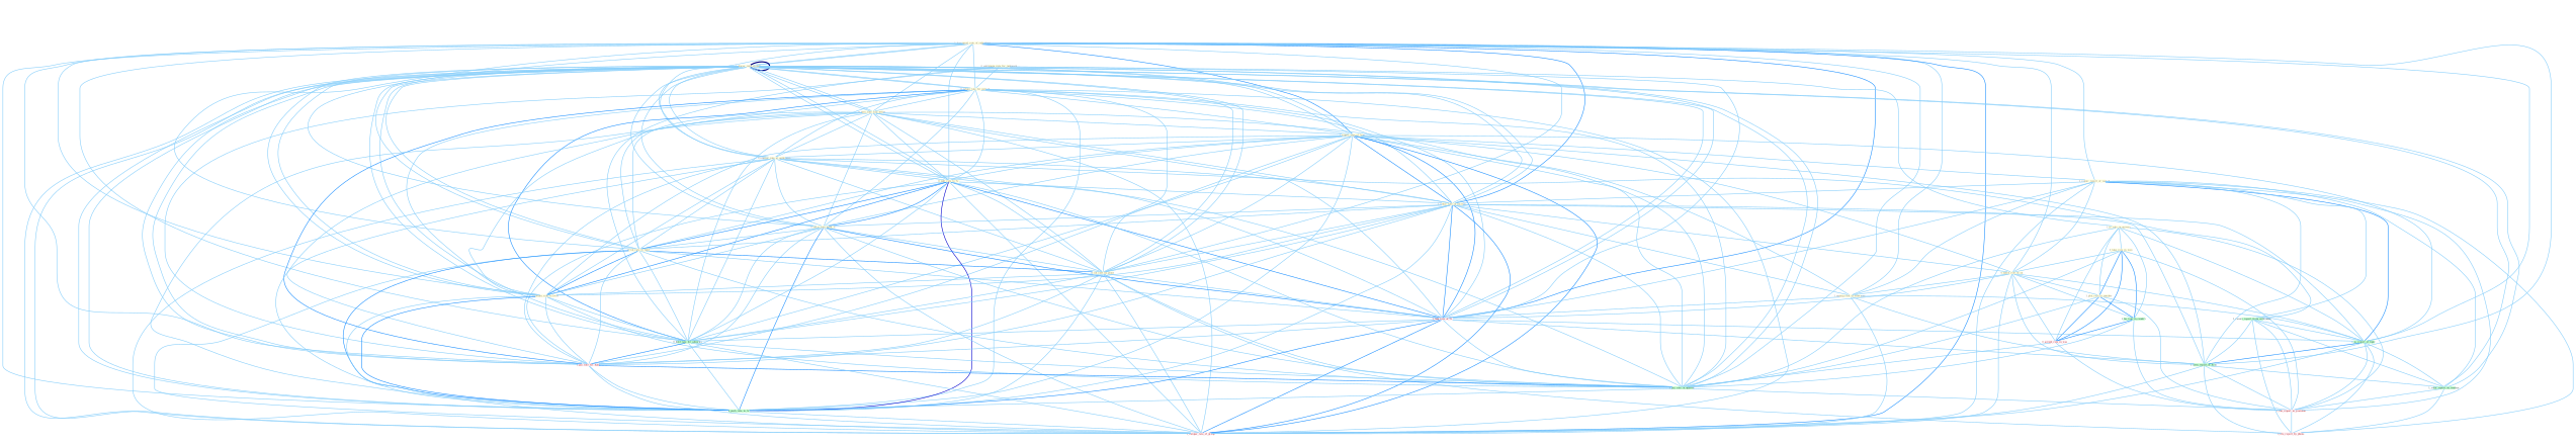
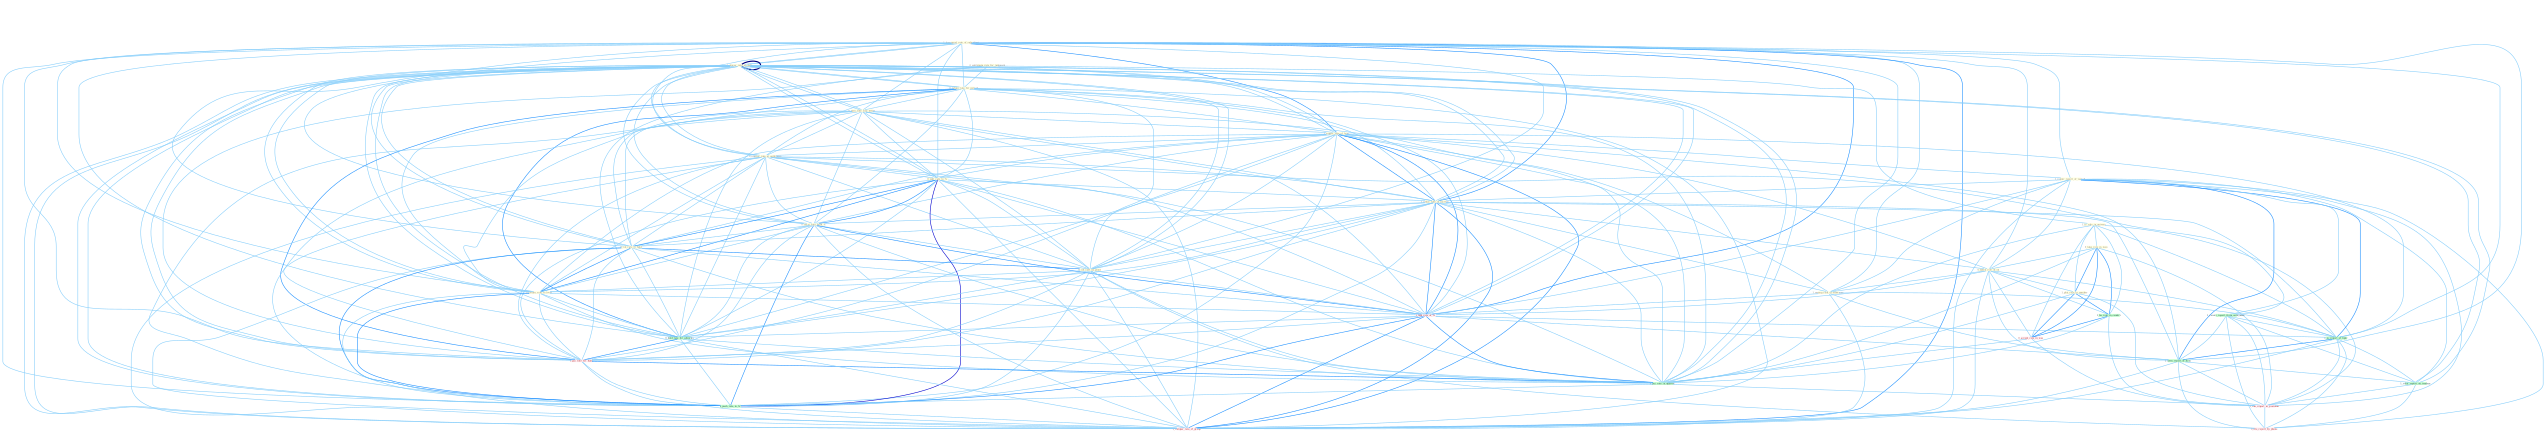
  graph {
    node [color="#ffffe0" fixedsize=true fontcolor="#8b7d6b" fontsize=4 shape=polygon style=filled]
    edge [color="#87cefa" w=1]
    "1_downgrad_rate_of_subsidiari " [height=.06 width=.5]
    "0_entitynam_rule_for_judgment " [height=.06 width=.5]
    "1_lower_rate_on_debt " [height=.06 width=.5]
    "0_retain_rate_for_period " [height=.06 width=.5]
    "0_turn_rate_sinc_debut " [height=.06 width=.5]
    "1_is_rule_in_univers " [height=.06 width=.5]
    "0_take_role_in_issu " [height=.06 width=.5]
    "1_expect_rate_of_loan " [height=.06 width=.5]
    "0_improv_rate_at_entitynam " [height=.06 width=.5]
    "0_pull_rate_to_% " [height=.06 width=.5]
    "1_requir_report_of_varieti " [height=.06 width=.5]
    "1_reduc_rate_of_increas " [height=.06 width=.5]
    "0_taken_role_of_on " [height=.06 width=.5]
    "1_plai_role_in_number " [height=.06 width=.5]
    "0_carri_rate_with_% " [height=.06 width=.5]
    "0_cut_rate_to_hold " [height=.06 width=.5]
    "0_cut_rate_by_point " [height=.06 width=.5]
    "0_return_rate_to_level " [height=.06 width=.5]
    "1_manag_risk_of_othernum " [height=.06 width=.5]
    "1_had_rate_of_% " [color="#fff0f5" fontcolor="#b22222" height=.06 width=.5]
    "0_accept_role_in_wai " [color="#fff0f5" fontcolor="#b22222" height=.06 width=.5]
    "1_pai_rate_for_fund " [color="#fff0f5" fontcolor="#b22222" height=.06 width=.5]
    "0_ran_report_in_yearnum " [color="#fff0f5" fontcolor="#b22222" height=.06 width=.5]
    "0_file_report_by_phone " [color="#fff0f5" fontcolor="#b22222" height=.06 width=.5]
    "1_compar_rate_of_group " [color="#fff0f5" fontcolor="#b22222" height=.06 width=.5]
    "1_is_report_of_topic " [color="#BDFCC9" fontcolor="#2f4f4f" height=.06 width=.5]
    "0_hold_rate_for_advertis " [color="#BDFCC9" fontcolor="#2f4f4f" height=.06 width=.5]
    "1_been_report_of_firm " [color="#BDFCC9" fontcolor="#2f4f4f" height=.06 width=.5]
    "0_pai_rate_in_quarter " [color="#BDFCC9" fontcolor="#2f4f4f" height=.06 width=.5]
    "0_push_rate_to_% " [color="#BDFCC9" fontcolor="#2f4f4f" height=.06 width=.5]
    "1_relai_report_on_tendenc " [color="#BDFCC9" fontcolor="#2f4f4f" height=.06 width=.5]
    "1_ha_role_in_countri " [color="#BDFCC9" fontcolor="#2f4f4f" height=.06 width=.5]
    "1_receiv_report_from_entitynam " [color="#BDFCC9" fontcolor="#2f4f4f" height=.06 width=.5]
    subgraph sub_1 {
      "1_downgrad_rate_of_subsidiari "
      "0_entitynam_rule_for_judgment "
      "1_lower_rate_on_debt "
      "0_retain_rate_for_period "
      "0_turn_rate_sinc_debut "
      "1_is_rule_in_univers "
      "0_take_role_in_issu "
      "1_expect_rate_of_loan "
      "0_improv_rate_at_entitynam "
      "0_pull_rate_to_% "
      "1_requir_report_of_varieti "
      "1_reduc_rate_of_increas "
      "0_taken_role_of_on "
      "1_plai_role_in_number "
      "0_carri_rate_with_% "
      "0_cut_rate_to_hold "
      "0_cut_rate_by_point "
      "0_return_rate_to_level "
      "1_manag_risk_of_othernum "
    }
    subgraph sub_2 {
      "1_had_rate_of_% "
      "0_accept_role_in_wai "
      "1_pai_rate_for_fund "
      "0_ran_report_in_yearnum "
      "0_file_report_by_phone "
      "1_compar_rate_of_group "
    }
    "1_downgrad_rate_of_subsidiari " -- "1_lower_rate_on_debt "
    "1_downgrad_rate_of_subsidiari " -- "1_lower_rate_on_debt "
    "1_downgrad_rate_of_subsidiari " -- "0_retain_rate_for_period "
    "1_downgrad_rate_of_subsidiari " -- "0_turn_rate_sinc_debut "
    "1_downgrad_rate_of_subsidiari " -- "1_expect_rate_of_loan " [color="#1e90ff" w=2]
    "1_downgrad_rate_of_subsidiari " -- "0_improv_rate_at_entitynam "
    "1_downgrad_rate_of_subsidiari " -- "0_pull_rate_to_% "
    "1_downgrad_rate_of_subsidiari " -- "1_requir_report_of_varieti "
    "1_downgrad_rate_of_subsidiari " -- "1_reduc_rate_of_increas " [color="#1e90ff" w=2]
    "1_downgrad_rate_of_subsidiari " -- "0_taken_role_of_on "
    "1_downgrad_rate_of_subsidiari " -- "0_carri_rate_with_% "
    "1_downgrad_rate_of_subsidiari " -- "0_cut_rate_to_hold "
    "1_downgrad_rate_of_subsidiari " -- "0_cut_rate_by_point "
    "1_downgrad_rate_of_subsidiari " -- "0_return_rate_to_level "
    "1_downgrad_rate_of_subsidiari " -- "1_manag_risk_of_othernum "
    "1_downgrad_rate_of_subsidiari " -- "1_had_rate_of_% " [color="#1e90ff" w=2]
    "1_downgrad_rate_of_subsidiari " -- "1_pai_rate_for_fund "
    "1_downgrad_rate_of_subsidiari " -- "1_compar_rate_of_group " [color="#1e90ff" w=2]
    "1_downgrad_rate_of_subsidiari " -- "1_is_report_of_topic "
    "1_downgrad_rate_of_subsidiari " -- "0_hold_rate_for_advertis "
    "1_downgrad_rate_of_subsidiari " -- "1_been_report_of_firm "
    "1_downgrad_rate_of_subsidiari " -- "0_pai_rate_in_quarter "
    "1_downgrad_rate_of_subsidiari " -- "0_push_rate_to_% "
    "0_entitynam_rule_for_judgment " -- "0_retain_rate_for_period "
    "0_entitynam_rule_for_judgment " -- "1_is_rule_in_univers "
    "0_entitynam_rule_for_judgment " -- "1_pai_rate_for_fund "
    "0_entitynam_rule_for_judgment " -- "0_hold_rate_for_advertis "
    "1_lower_rate_on_debt " -- "1_lower_rate_on_debt " [color="#000080" style=bold w=4]
    "1_lower_rate_on_debt " -- "0_retain_rate_for_period "
    "1_lower_rate_on_debt " -- "0_turn_rate_sinc_debut "
    "1_lower_rate_on_debt " -- "1_expect_rate_of_loan "
    "1_lower_rate_on_debt " -- "1_expect_rate_of_loan "
    "1_lower_rate_on_debt " -- "0_improv_rate_at_entitynam "
    "1_lower_rate_on_debt " -- "0_improv_rate_at_entitynam "
    "1_lower_rate_on_debt " -- "0_pull_rate_to_% "
    "1_lower_rate_on_debt " -- "0_pull_rate_to_% "
    "1_lower_rate_on_debt " -- "1_reduc_rate_of_increas "
    "1_lower_rate_on_debt " -- "1_reduc_rate_of_increas "
    "1_lower_rate_on_debt " -- "0_carri_rate_with_% "
    "1_lower_rate_on_debt " -- "0_carri_rate_with_% "
    "1_lower_rate_on_debt " -- "0_cut_rate_to_hold "
    "1_lower_rate_on_debt " -- "0_cut_rate_to_hold "
    "1_lower_rate_on_debt " -- "0_cut_rate_by_point "
    "1_lower_rate_on_debt " -- "0_cut_rate_by_point "
    "1_lower_rate_on_debt " -- "0_return_rate_to_level "
    "1_lower_rate_on_debt " -- "0_return_rate_to_level "
    "1_lower_rate_on_debt " -- "1_had_rate_of_% "
    "1_lower_rate_on_debt " -- "1_had_rate_of_% "
    "1_lower_rate_on_debt " -- "1_pai_rate_for_fund "
    "1_lower_rate_on_debt " -- "1_pai_rate_for_fund "
    "1_lower_rate_on_debt " -- "1_compar_rate_of_group "
    "1_lower_rate_on_debt " -- "1_compar_rate_of_group "
    "1_lower_rate_on_debt " -- "0_hold_rate_for_advertis "
    "1_lower_rate_on_debt " -- "0_hold_rate_for_advertis "
    "1_lower_rate_on_debt " -- "0_pai_rate_in_quarter "
    "1_lower_rate_on_debt " -- "0_pai_rate_in_quarter "
    "1_lower_rate_on_debt " -- "0_push_rate_to_% "
    "1_lower_rate_on_debt " -- "0_push_rate_to_% "
    "1_lower_rate_on_debt " -- "1_relai_report_on_tendenc "
    "1_lower_rate_on_debt " -- "1_relai_report_on_tendenc "
    "0_retain_rate_for_period " -- "1_lower_rate_on_debt "
    "0_retain_rate_for_period " -- "0_turn_rate_sinc_debut "
    "0_retain_rate_for_period " -- "1_expect_rate_of_loan "
    "0_retain_rate_for_period " -- "0_improv_rate_at_entitynam "
    "0_retain_rate_for_period " -- "0_pull_rate_to_% "
    "0_retain_rate_for_period " -- "1_reduc_rate_of_increas "
    "0_retain_rate_for_period " -- "0_carri_rate_with_% "
    "0_retain_rate_for_period " -- "0_cut_rate_to_hold "
    "0_retain_rate_for_period " -- "0_cut_rate_by_point "
    "0_retain_rate_for_period " -- "0_return_rate_to_level "
    "0_retain_rate_for_period " -- "1_had_rate_of_% "
    "0_retain_rate_for_period " -- "1_pai_rate_for_fund " [color="#1e90ff" w=2]
    "0_retain_rate_for_period " -- "1_compar_rate_of_group "
    "0_retain_rate_for_period " -- "0_hold_rate_for_advertis " [color="#1e90ff" w=2]
    "0_retain_rate_for_period " -- "0_pai_rate_in_quarter "
-   "0_retain_rate_for_period " -- "0_push_rate_to_% "
    "0_turn_rate_sinc_debut " -- "1_lower_rate_on_debt "
    "0_turn_rate_sinc_debut " -- "1_expect_rate_of_loan "
    "0_turn_rate_sinc_debut " -- "0_improv_rate_at_entitynam "
    "0_turn_rate_sinc_debut " -- "0_pull_rate_to_% "
    "0_turn_rate_sinc_debut " -- "1_reduc_rate_of_increas "
    "0_turn_rate_sinc_debut " -- "0_carri_rate_with_% "
    "0_turn_rate_sinc_debut " -- "0_cut_rate_to_hold "
    "0_turn_rate_sinc_debut " -- "0_cut_rate_by_point "
    "0_turn_rate_sinc_debut " -- "0_return_rate_to_level "
    "0_turn_rate_sinc_debut " -- "1_had_rate_of_% "
    "0_turn_rate_sinc_debut " -- "1_pai_rate_for_fund "
    "0_turn_rate_sinc_debut " -- "1_compar_rate_of_group "
    "0_turn_rate_sinc_debut " -- "0_hold_rate_for_advertis "
    "0_turn_rate_sinc_debut " -- "0_pai_rate_in_quarter "
    "0_turn_rate_sinc_debut " -- "0_push_rate_to_% "
    "1_is_rule_in_univers " -- "0_take_role_in_issu "
    "1_is_rule_in_univers " -- "1_plai_role_in_number "
    "1_is_rule_in_univers " -- "0_accept_role_in_wai "
    "1_is_rule_in_univers " -- "0_ran_report_in_yearnum "
    "1_is_rule_in_univers " -- "1_is_report_of_topic "
    "1_is_rule_in_univers " -- "0_pai_rate_in_quarter "
    "1_is_rule_in_univers " -- "1_ha_role_in_countri "
    "0_take_role_in_issu " -- "0_taken_role_of_on "
    "0_take_role_in_issu " -- "1_plai_role_in_number " [color="#1e90ff" w=2]
    "0_take_role_in_issu " -- "0_accept_role_in_wai " [color="#1e90ff" w=2]
    "0_take_role_in_issu " -- "0_ran_report_in_yearnum "
    "0_take_role_in_issu " -- "0_pai_rate_in_quarter "
    "0_take_role_in_issu " -- "1_ha_role_in_countri " [color="#1e90ff" w=2]
    "1_expect_rate_of_loan " -- "0_improv_rate_at_entitynam "
    "1_expect_rate_of_loan " -- "0_pull_rate_to_% "
    "1_expect_rate_of_loan " -- "1_requir_report_of_varieti "
    "1_expect_rate_of_loan " -- "1_reduc_rate_of_increas " [color="#1e90ff" w=2]
    "1_expect_rate_of_loan " -- "0_taken_role_of_on "
    "1_expect_rate_of_loan " -- "0_carri_rate_with_% "
    "1_expect_rate_of_loan " -- "0_cut_rate_to_hold "
    "1_expect_rate_of_loan " -- "0_cut_rate_by_point "
    "1_expect_rate_of_loan " -- "0_return_rate_to_level "
    "1_expect_rate_of_loan " -- "1_manag_risk_of_othernum "
    "1_expect_rate_of_loan " -- "1_had_rate_of_% " [color="#1e90ff" w=2]
    "1_expect_rate_of_loan " -- "1_pai_rate_for_fund "
    "1_expect_rate_of_loan " -- "1_compar_rate_of_group " [color="#1e90ff" w=2]
    "1_expect_rate_of_loan " -- "1_is_report_of_topic "
    "1_expect_rate_of_loan " -- "0_hold_rate_for_advertis "
    "1_expect_rate_of_loan " -- "1_been_report_of_firm "
    "1_expect_rate_of_loan " -- "0_pai_rate_in_quarter "
    "1_expect_rate_of_loan " -- "0_push_rate_to_% "
    "0_improv_rate_at_entitynam " -- "0_pull_rate_to_% "
    "0_improv_rate_at_entitynam " -- "1_reduc_rate_of_increas "
    "0_improv_rate_at_entitynam " -- "0_carri_rate_with_% "
    "0_improv_rate_at_entitynam " -- "0_cut_rate_to_hold "
    "0_improv_rate_at_entitynam " -- "0_cut_rate_by_point "
    "0_improv_rate_at_entitynam " -- "0_return_rate_to_level "
    "0_improv_rate_at_entitynam " -- "1_had_rate_of_% "
    "0_improv_rate_at_entitynam " -- "1_pai_rate_for_fund "
    "0_improv_rate_at_entitynam " -- "1_compar_rate_of_group "
    "0_improv_rate_at_entitynam " -- "0_hold_rate_for_advertis "
    "0_improv_rate_at_entitynam " -- "0_pai_rate_in_quarter "
    "0_improv_rate_at_entitynam " -- "0_push_rate_to_% "
    "0_improv_rate_at_entitynam " -- "1_receiv_report_from_entitynam "
    "0_pull_rate_to_% " -- "1_reduc_rate_of_increas "
    "0_pull_rate_to_% " -- "0_carri_rate_with_% " [color="#1e90ff" w=2]
    "0_pull_rate_to_% " -- "0_cut_rate_to_hold " [color="#1e90ff" w=2]
    "0_pull_rate_to_% " -- "0_cut_rate_by_point "
    "0_pull_rate_to_% " -- "0_return_rate_to_level " [color="#1e90ff" w=2]
-   "0_pull_rate_to_% " -- "1_had_rate_of_% " [color="#1e90ff" w=2]
+   "0_pull_rate_to_% " -- "1_had_rate_of_% " [w=2]
    "0_pull_rate_to_% " -- "1_pai_rate_for_fund "
    "0_pull_rate_to_% " -- "1_compar_rate_of_group "
    "0_pull_rate_to_% " -- "0_hold_rate_for_advertis "
    "0_pull_rate_to_% " -- "0_pai_rate_in_quarter "
    "0_pull_rate_to_% " -- "0_push_rate_to_% " [color="#0000cd" w=3]
    "1_requir_report_of_varieti " -- "1_reduc_rate_of_increas "
    "1_requir_report_of_varieti " -- "0_taken_role_of_on "
    "1_requir_report_of_varieti " -- "1_manag_risk_of_othernum "
    "1_requir_report_of_varieti " -- "1_had_rate_of_% "
    "1_requir_report_of_varieti " -- "0_ran_report_in_yearnum "
    "1_requir_report_of_varieti " -- "0_file_report_by_phone "
    "1_requir_report_of_varieti " -- "1_compar_rate_of_group "
    "1_requir_report_of_varieti " -- "1_is_report_of_topic " [color="#1e90ff" w=2]
-   "1_requir_report_of_varieti " -- "1_been_report_of_firm " [w=2]
+   "1_requir_report_of_varieti " -- "1_been_report_of_firm " [color="#1e90ff" w=2]
    "1_requir_report_of_varieti " -- "1_relai_report_on_tendenc "
    "1_requir_report_of_varieti " -- "1_receiv_report_from_entitynam "
    "1_reduc_rate_of_increas " -- "0_taken_role_of_on "
    "1_reduc_rate_of_increas " -- "0_carri_rate_with_% "
    "1_reduc_rate_of_increas " -- "0_cut_rate_to_hold "
    "1_reduc_rate_of_increas " -- "0_cut_rate_by_point "
    "1_reduc_rate_of_increas " -- "0_return_rate_to_level "
    "1_reduc_rate_of_increas " -- "1_manag_risk_of_othernum "
    "1_reduc_rate_of_increas " -- "1_had_rate_of_% " [color="#1e90ff" w=2]
    "1_reduc_rate_of_increas " -- "1_pai_rate_for_fund "
    "1_reduc_rate_of_increas " -- "1_compar_rate_of_group " [color="#1e90ff" w=2]
    "1_reduc_rate_of_increas " -- "1_is_report_of_topic "
    "1_reduc_rate_of_increas " -- "0_hold_rate_for_advertis "
    "1_reduc_rate_of_increas " -- "1_been_report_of_firm "
    "1_reduc_rate_of_increas " -- "0_pai_rate_in_quarter "
    "1_reduc_rate_of_increas " -- "0_push_rate_to_% "
    "0_taken_role_of_on " -- "1_plai_role_in_number "
    "0_taken_role_of_on " -- "1_manag_risk_of_othernum "
    "0_taken_role_of_on " -- "1_had_rate_of_% "
    "0_taken_role_of_on " -- "0_accept_role_in_wai "
    "0_taken_role_of_on " -- "1_compar_rate_of_group "
    "0_taken_role_of_on " -- "1_is_report_of_topic "
    "0_taken_role_of_on " -- "1_been_report_of_firm "
    "0_taken_role_of_on " -- "1_ha_role_in_countri "
    "1_plai_role_in_number " -- "0_accept_role_in_wai " [color="#1e90ff" w=2]
    "1_plai_role_in_number " -- "0_ran_report_in_yearnum "
    "1_plai_role_in_number " -- "0_pai_rate_in_quarter "
    "1_plai_role_in_number " -- "1_ha_role_in_countri " [color="#1e90ff" w=2]
    "0_carri_rate_with_% " -- "0_cut_rate_to_hold "
    "0_carri_rate_with_% " -- "0_cut_rate_by_point "
    "0_carri_rate_with_% " -- "0_return_rate_to_level "
    "0_carri_rate_with_% " -- "1_had_rate_of_% " [color="#1e90ff" w=2]
    "0_carri_rate_with_% " -- "1_pai_rate_for_fund "
    "0_carri_rate_with_% " -- "1_compar_rate_of_group "
    "0_carri_rate_with_% " -- "0_hold_rate_for_advertis "
    "0_carri_rate_with_% " -- "0_pai_rate_in_quarter "
    "0_carri_rate_with_% " -- "0_push_rate_to_% " [color="#1e90ff" w=2]
    "0_cut_rate_to_hold " -- "0_cut_rate_by_point " [color="#1e90ff" w=2]
    "0_cut_rate_to_hold " -- "0_return_rate_to_level " [color="#1e90ff" w=2]
    "0_cut_rate_to_hold " -- "1_had_rate_of_% "
    "0_cut_rate_to_hold " -- "1_pai_rate_for_fund "
    "0_cut_rate_to_hold " -- "1_compar_rate_of_group "
    "0_cut_rate_to_hold " -- "0_hold_rate_for_advertis "
    "0_cut_rate_to_hold " -- "0_pai_rate_in_quarter "
    "0_cut_rate_to_hold " -- "0_push_rate_to_% " [color="#1e90ff" w=2]
    "0_cut_rate_by_point " -- "0_return_rate_to_level "
    "0_cut_rate_by_point " -- "1_had_rate_of_% "
    "0_cut_rate_by_point " -- "1_pai_rate_for_fund "
    "0_cut_rate_by_point " -- "0_file_report_by_phone "
    "0_cut_rate_by_point " -- "1_compar_rate_of_group "
    "0_cut_rate_by_point " -- "0_hold_rate_for_advertis "
    "0_cut_rate_by_point " -- "0_pai_rate_in_quarter "
    "0_cut_rate_by_point " -- "0_push_rate_to_% "
-   "0_entitynam_rule_for_judgment " -- "1_had_rate_of_% "
+   "0_return_rate_to_level " -- "1_had_rate_of_% "
    "0_return_rate_to_level " -- "1_pai_rate_for_fund "
    "0_return_rate_to_level " -- "1_compar_rate_of_group "
    "0_return_rate_to_level " -- "0_hold_rate_for_advertis "
    "0_return_rate_to_level " -- "0_pai_rate_in_quarter "
    "0_return_rate_to_level " -- "0_push_rate_to_% " [color="#1e90ff" w=2]
    "1_manag_risk_of_othernum " -- "1_had_rate_of_% "
    "1_manag_risk_of_othernum " -- "1_compar_rate_of_group "
    "1_manag_risk_of_othernum " -- "1_is_report_of_topic "
    "1_manag_risk_of_othernum " -- "1_been_report_of_firm "
    "1_had_rate_of_% " -- "1_pai_rate_for_fund "
    "1_had_rate_of_% " -- "1_compar_rate_of_group " [color="#1e90ff" w=2]
    "1_had_rate_of_% " -- "1_is_report_of_topic "
    "1_had_rate_of_% " -- "0_hold_rate_for_advertis "
    "1_had_rate_of_% " -- "1_been_report_of_firm "
-   "1_had_rate_of_% " -- "0_pai_rate_in_quarter "
+   "1_had_rate_of_% " -- "0_pai_rate_in_quarter " [color="#1e90ff"]
    "1_had_rate_of_% " -- "0_push_rate_to_% " [color="#1e90ff" w=2]
    "0_accept_role_in_wai " -- "0_ran_report_in_yearnum "
    "0_accept_role_in_wai " -- "0_pai_rate_in_quarter "
    "1_pai_rate_for_fund " -- "1_compar_rate_of_group "
    "1_pai_rate_for_fund " -- "0_pai_rate_in_quarter " [color="#1e90ff" w=2]
    "1_pai_rate_for_fund " -- "0_push_rate_to_% "
    "0_ran_report_in_yearnum " -- "0_file_report_by_phone "
    "1_is_report_of_topic " -- "0_ran_report_in_yearnum "
    "1_is_report_of_topic " -- "0_file_report_by_phone "
    "1_is_report_of_topic " -- "1_compar_rate_of_group "
    "1_is_report_of_topic " -- "1_been_report_of_firm " [color="#1e90ff" w=2]
    "1_is_report_of_topic " -- "1_relai_report_on_tendenc "
    "0_hold_rate_for_advertis " -- "1_pai_rate_for_fund " [color="#1e90ff" w=2]
    "0_hold_rate_for_advertis " -- "1_compar_rate_of_group "
    "0_hold_rate_for_advertis " -- "0_pai_rate_in_quarter "
    "0_hold_rate_for_advertis " -- "0_push_rate_to_% "
    "1_been_report_of_firm " -- "0_ran_report_in_yearnum "
    "1_been_report_of_firm " -- "0_file_report_by_phone "
    "1_been_report_of_firm " -- "1_compar_rate_of_group "
    "1_been_report_of_firm " -- "1_relai_report_on_tendenc "
    "0_pai_rate_in_quarter " -- "0_ran_report_in_yearnum "
    "0_pai_rate_in_quarter " -- "0_push_rate_to_% "
    "0_push_rate_to_% " -- "1_compar_rate_of_group "
    "1_relai_report_on_tendenc " -- "0_ran_report_in_yearnum "
    "1_relai_report_on_tendenc " -- "0_file_report_by_phone "
    "1_ha_role_in_countri " -- "0_accept_role_in_wai " [color="#1e90ff" w=2]
    "1_ha_role_in_countri " -- "0_ran_report_in_yearnum "
    "1_ha_role_in_countri " -- "0_pai_rate_in_quarter "
    "1_receiv_report_from_entitynam " -- "0_ran_report_in_yearnum "
    "1_receiv_report_from_entitynam " -- "0_file_report_by_phone "
    "1_receiv_report_from_entitynam " -- "1_is_report_of_topic "
    "1_receiv_report_from_entitynam " -- "1_been_report_of_firm "
    "1_receiv_report_from_entitynam " -- "1_relai_report_on_tendenc "
  }
